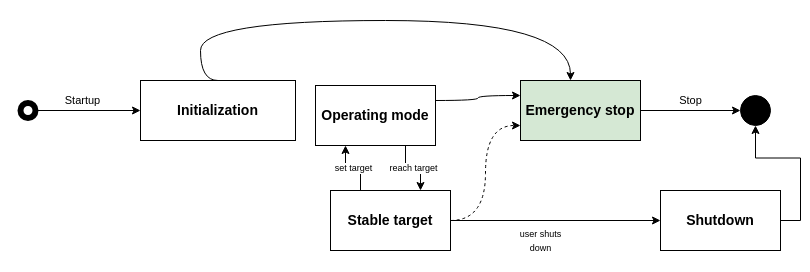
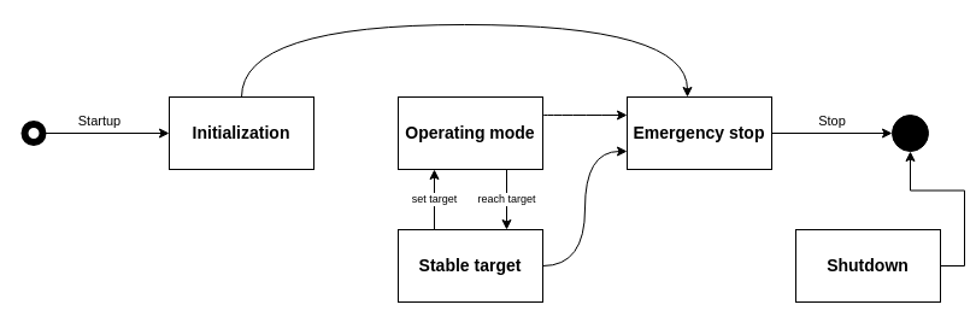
  <mxCell id="0" />
  <mxCell id="1" parent="0" />
  <mxCell id="2" value="Startup" style="edgeStyle=orthogonalEdgeStyle;rounded=0;orthogonalLoop=1;jettySize=auto;html=1;exitX=1;exitY=0.5;exitDx=0;exitDy=0;" edge="1" parent="1" source="3" target="5"><mxGeometry x="-0.111" y="10" relative="1" as="geometry"><mxPoint as="offset" /></mxGeometry></mxCell>
  <mxCell id="3" value="" style="ellipse;whiteSpace=wrap;html=1;aspect=fixed;gradientColor=none;gradientDirection=radial;strokeWidth=6;" vertex="1" parent="1"><mxGeometry x="20" y="102.5" width="15" height="15" as="geometry" /></mxCell>
  <mxCell id="4" style="edgeStyle=orthogonalEdgeStyle;rounded=0;orthogonalLoop=1;jettySize=auto;html=1;exitX=0.5;exitY=0;exitDx=0;exitDy=0;curved=1;" edge="1" parent="1" source="5"><mxGeometry relative="1" as="geometry"><mxPoint x="570" y="80" as="targetPoint" /><Array as="points"><mxPoint x="200" y="20" /><mxPoint x="570" y="20" /></Array></mxGeometry></mxCell>
- <mxCell id="5" value="Initialization" style="rounded=0;whiteSpace=wrap;html=1;fontSize=14;fontStyle=1" vertex="1" parent="1"><mxGeometry x="140" y="80" width="155" height="60" as="geometry" /></mxCell>
+ <mxCell id="5" value="Initialization" style="rounded=0;whiteSpace=wrap;html=1;fontSize=14;fontStyle=1" vertex="1" parent="1"><mxGeometry x="140" y="80" width="120" height="60" as="geometry" /></mxCell>
  <mxCell id="6" value="set target" style="edgeStyle=orthogonalEdgeStyle;rounded=0;orthogonalLoop=1;jettySize=auto;html=1;exitX=0.25;exitY=0;exitDx=0;exitDy=0;entryX=0.25;entryY=1;entryDx=0;entryDy=0;fontSize=9;" edge="1" parent="1" source="9" target="14"><mxGeometry relative="1" as="geometry" /></mxCell>
- <mxCell id="7" style="edgeStyle=orthogonalEdgeStyle;rounded=0;orthogonalLoop=1;jettySize=auto;html=1;exitX=1;exitY=0.5;exitDx=0;exitDy=0;entryX=0;entryY=0.75;entryDx=0;entryDy=0;curved=1;dashed=1;" edge="1" parent="1" source="9" target="11"><mxGeometry relative="1" as="geometry" /></mxCell>
- <mxCell id="8" value="&lt;font style=&quot;font-size: 9px;&quot;&gt;user shuts &lt;br&gt;down&lt;/font&gt;" style="edgeStyle=orthogonalEdgeStyle;rounded=0;orthogonalLoop=1;jettySize=auto;html=1;" edge="1" parent="1" source="9" target="17"><mxGeometry x="-0.143" y="-20" relative="1" as="geometry"><mxPoint as="offset" /></mxGeometry></mxCell>
+ <mxCell id="7" style="edgeStyle=orthogonalEdgeStyle;rounded=0;orthogonalLoop=1;jettySize=auto;html=1;exitX=1;exitY=0.5;exitDx=0;exitDy=0;entryX=0;entryY=0.75;entryDx=0;entryDy=0;curved=1;" edge="1" parent="1" source="9" target="11"><mxGeometry relative="1" as="geometry" /></mxCell>
  <mxCell id="9" value="Stable target" style="rounded=0;whiteSpace=wrap;html=1;fontSize=14;fontStyle=1" vertex="1" parent="1"><mxGeometry x="330" y="190" width="120" height="60" as="geometry" /></mxCell>
  <mxCell id="10" value="Stop" style="edgeStyle=orthogonalEdgeStyle;rounded=0;orthogonalLoop=1;jettySize=auto;html=1;exitX=1;exitY=0.5;exitDx=0;exitDy=0;entryX=0;entryY=0.5;entryDx=0;entryDy=0;" edge="1" parent="1" source="11" target="15"><mxGeometry y="10" relative="1" as="geometry"><mxPoint as="offset" /></mxGeometry></mxCell>
- <mxCell id="11" value="Emergency stop" style="rounded=0;whiteSpace=wrap;html=1;fontSize=14;fontStyle=1;fillColor=#d5e8d4;" vertex="1" parent="1"><mxGeometry x="520" y="80" width="120" height="60" as="geometry" /></mxCell>
+ <mxCell id="11" value="Emergency stop" style="rounded=0;whiteSpace=wrap;html=1;fontSize=14;fontStyle=1" vertex="1" parent="1"><mxGeometry x="520" y="80" width="120" height="60" as="geometry" /></mxCell>
  <mxCell id="12" value="reach target" style="edgeStyle=orthogonalEdgeStyle;rounded=0;orthogonalLoop=1;jettySize=auto;html=1;exitX=0.75;exitY=1;exitDx=0;exitDy=0;entryX=0.75;entryY=0;entryDx=0;entryDy=0;fontSize=9;" edge="1" parent="1" source="14" target="9"><mxGeometry relative="1" as="geometry" /></mxCell>
  <mxCell id="13" style="edgeStyle=orthogonalEdgeStyle;rounded=0;orthogonalLoop=1;jettySize=auto;html=1;exitX=1;exitY=0.25;exitDx=0;exitDy=0;entryX=0;entryY=0.25;entryDx=0;entryDy=0;curved=1;" edge="1" parent="1" source="14" target="11"><mxGeometry relative="1" as="geometry" /></mxCell>
- <mxCell id="14" value="Operating mode" style="rounded=0;whiteSpace=wrap;html=1;fontSize=14;fontStyle=1" vertex="1" parent="1"><mxGeometry x="315" y="85" width="120" height="60" as="geometry" /></mxCell>
+ <mxCell id="14" value="Operating mode" style="rounded=0;whiteSpace=wrap;html=1;fontSize=14;fontStyle=1" vertex="1" parent="1"><mxGeometry x="330" y="80" width="120" height="60" as="geometry" /></mxCell>
  <mxCell id="15" value="" style="ellipse;whiteSpace=wrap;html=1;aspect=fixed;fillColor=#000000;" vertex="1" parent="1"><mxGeometry x="740" y="95" width="30" height="30" as="geometry" /></mxCell>
  <mxCell id="16" style="edgeStyle=orthogonalEdgeStyle;rounded=0;orthogonalLoop=1;jettySize=auto;html=1;exitX=1;exitY=0.5;exitDx=0;exitDy=0;entryX=0.5;entryY=1;entryDx=0;entryDy=0;" edge="1" parent="1" source="17" target="15"><mxGeometry relative="1" as="geometry" /></mxCell>
  <mxCell id="17" value="Shutdown" style="rounded=0;whiteSpace=wrap;html=1;fontSize=14;fontStyle=1" vertex="1" parent="1"><mxGeometry x="660" y="190" width="120" height="60" as="geometry" /></mxCell>
